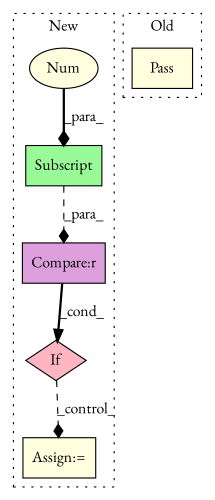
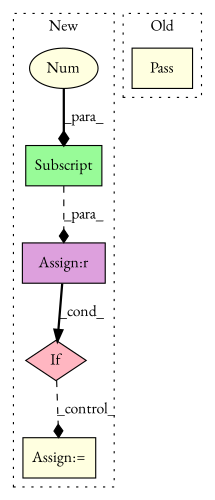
  digraph {
    fontname="EB Garamond"
    node [fillcolor=lightyellow fontname="EB Garamond" shape=box style=filled]
    edge [arrowhead=diamond fontname="EB Garamond" style=dashed]
    n1 [a=63 fillcolor=palegreen l="14,0" label=Subscript s="3735,0"]
    n2 [a=76 l=1 label=Num s=3747 shape=ellipse]
-   n3 [a=40 fillcolor=plum l=36 label="Compare:r" s=3713]
+   n3 [a=40 fillcolor=plum l=36 label="Assign:r" s=3713]
    n4 [a=96 fillcolor=lightpink l="3,14" label=If s="3670,3749" shape=diamond]
    n5 [a=68 l=3 label="Assign:=" s=3904]
    n6 [a=62 l=4 label=Pass s=846]
    subgraph cluster_1 {
      label=New
      style=dotted
      n1
      n2
      n3
      n4
      n5
    }
    subgraph cluster_2 {
      label=Old
      style=dotted
      n6
    }
    n1 -> n3 [label=_para_]
    n2 -> n1 [label=_para_ style=bold]
    n3 -> n4 [arrowhead=normal label=_cond_ style=bold]
    n4 -> n5 [label=_control_]
  }
